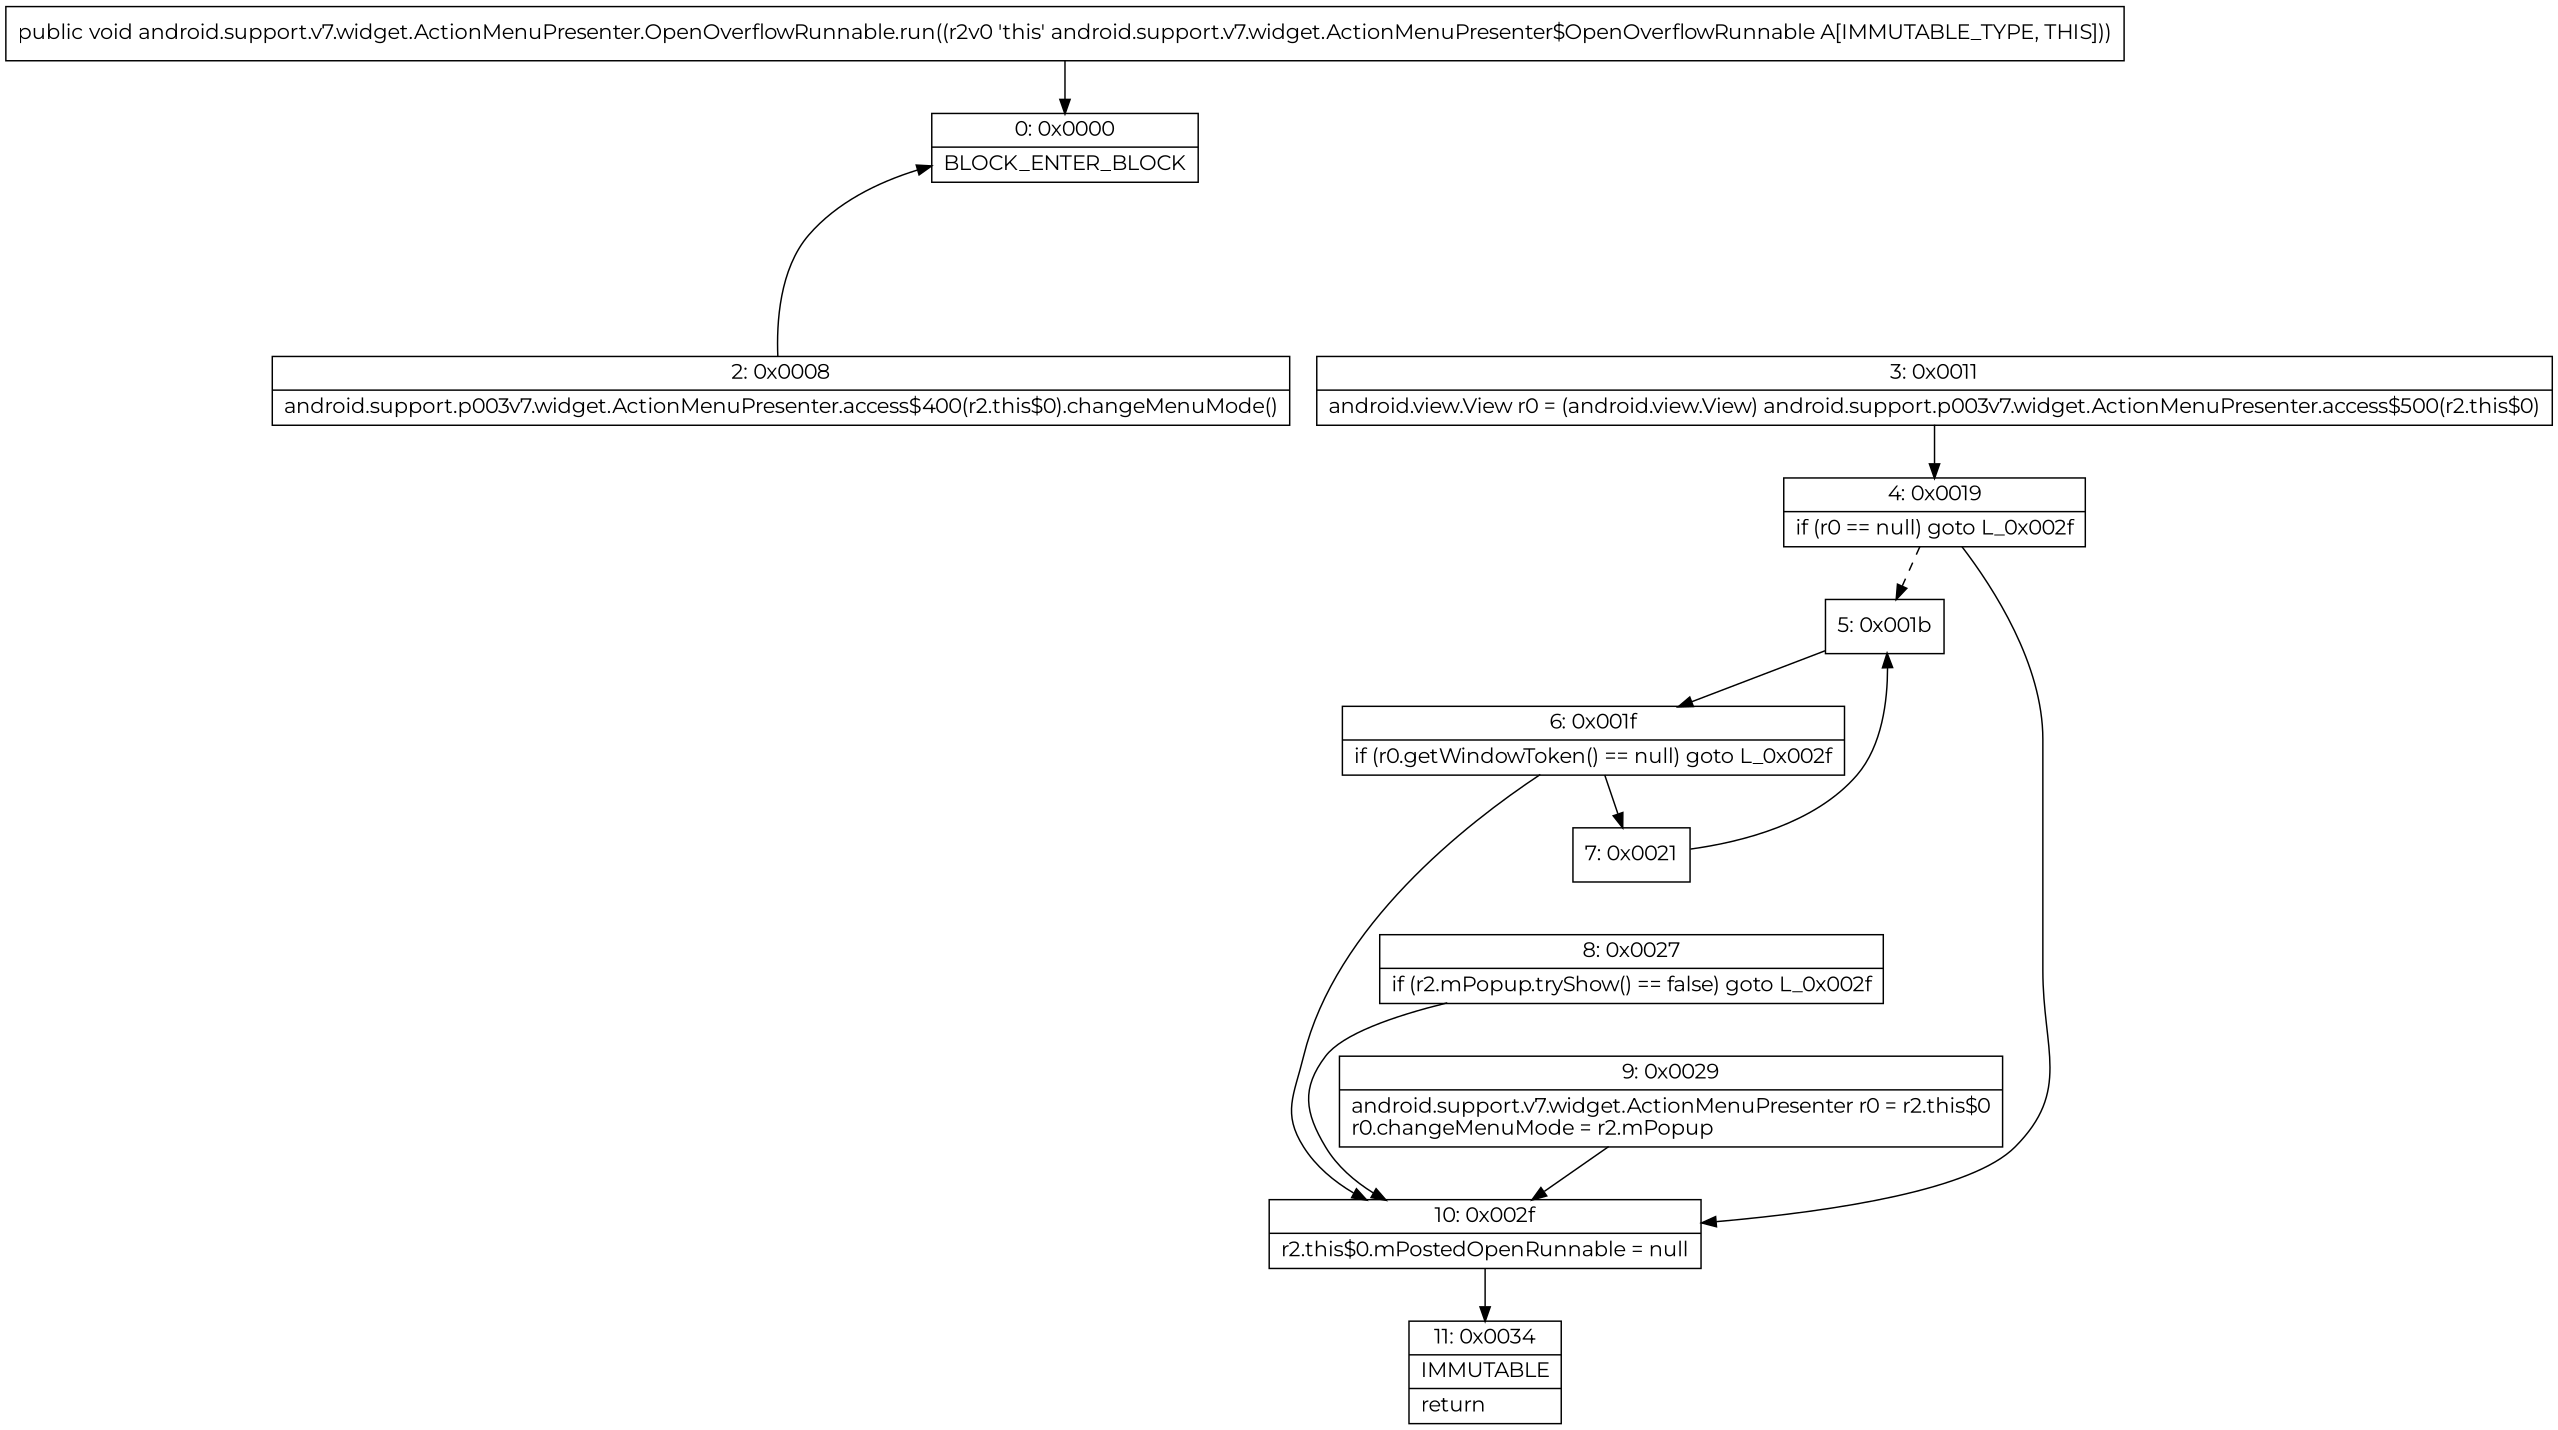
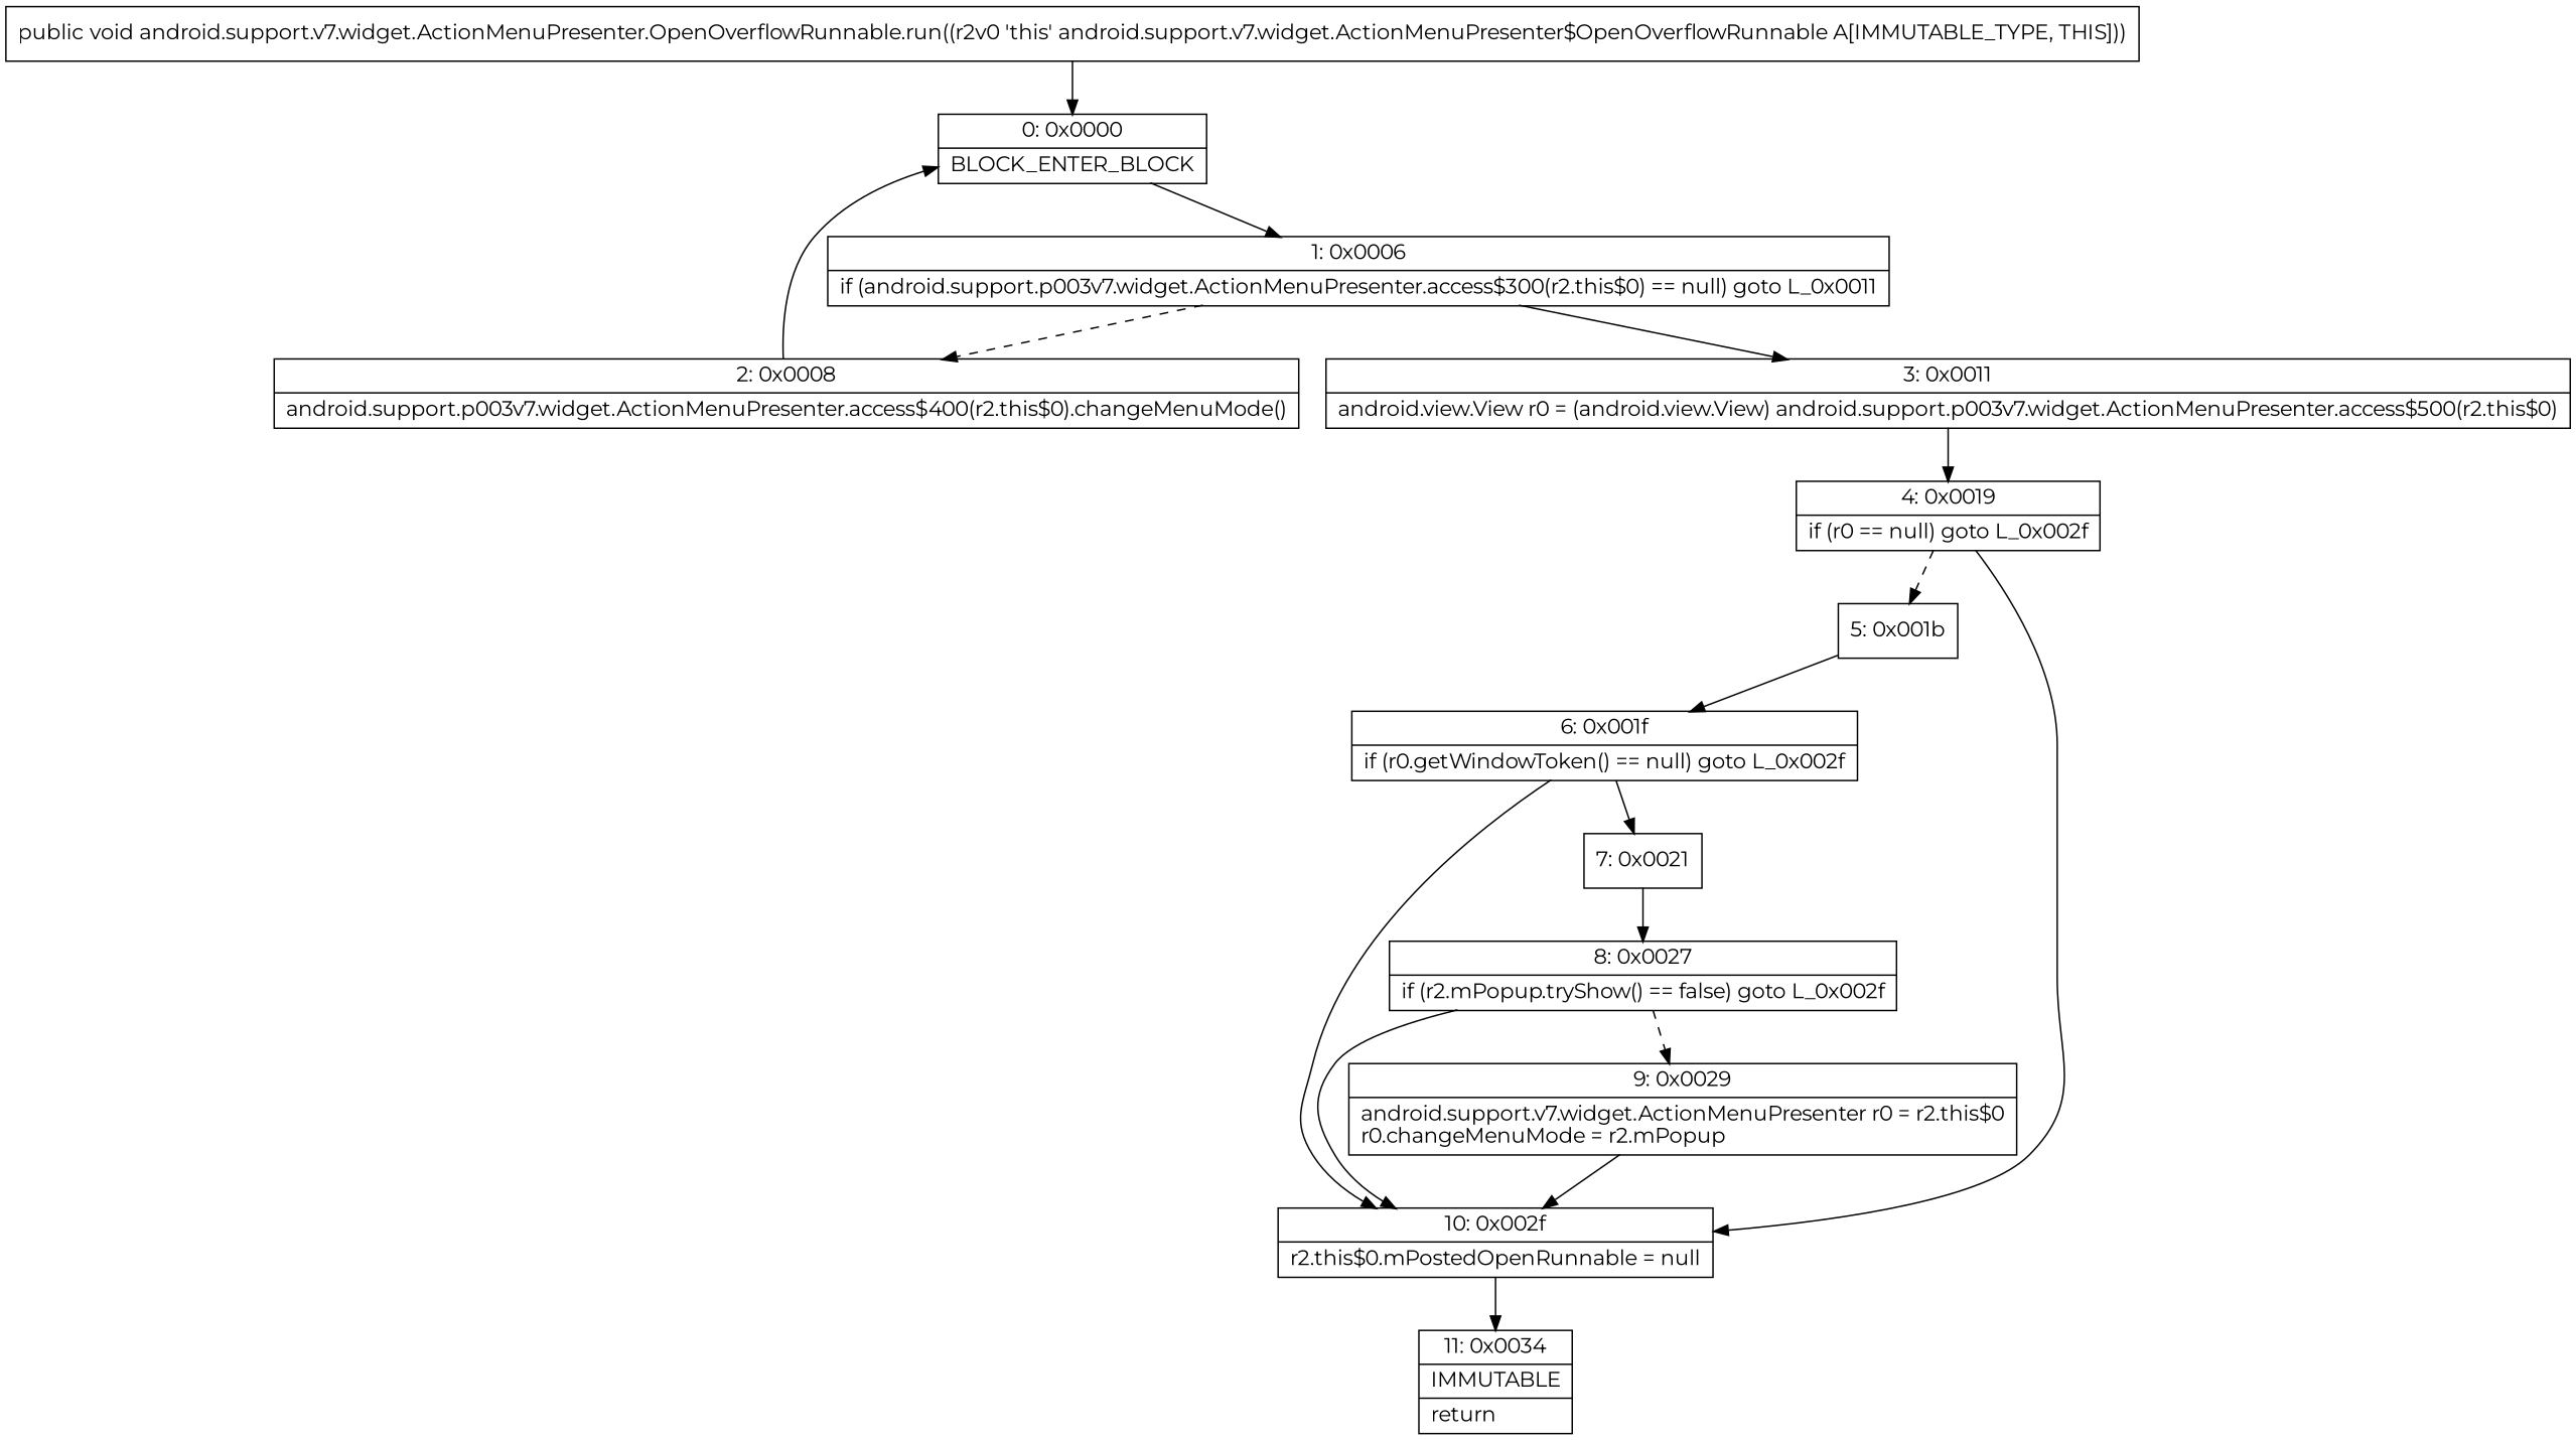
  digraph {
    fontname=Montserrat
    node [fontname=Montserrat shape=record]
    edge [fontname=Montserrat]
    n1 [label="{0\:\ 0x0000|BLOCK_ENTER_BLOCK\l}"]
+   n2 [label="{1\:\ 0x0006|if (android.support.p003v7.widget.ActionMenuPresenter.access$300(r2.this$0) == null) goto L_0x0011\l}"]
    n3 [label="{2\:\ 0x0008|android.support.p003v7.widget.ActionMenuPresenter.access$400(r2.this$0).changeMenuMode()\l}"]
    n4 [label="{3\:\ 0x0011|android.view.View r0 = (android.view.View) android.support.p003v7.widget.ActionMenuPresenter.access$500(r2.this$0)\l}"]
    n5 [label="{4\:\ 0x0019|if (r0 == null) goto L_0x002f\l}"]
    n6 [label="{5\:\ 0x001b}"]
    n7 [label="{10\:\ 0x002f|r2.this$0.mPostedOpenRunnable = null\l}"]
    n8 [label="{6\:\ 0x001f|if (r0.getWindowToken() == null) goto L_0x002f\l}"]
    n9 [label="{11\:\ 0x0034|IMMUTABLE\l|return\l}"]
    n10 [label="{7\:\ 0x0021}"]
    n11 [label="{8\:\ 0x0027|if (r2.mPopup.tryShow() == false) goto L_0x002f\l}"]
    n12 [label="{9\:\ 0x0029|android.support.v7.widget.ActionMenuPresenter r0 = r2.this$0\lr0.changeMenuMode = r2.mPopup\l}"]
    n13 [label="{public void android.support.v7.widget.ActionMenuPresenter.OpenOverflowRunnable.run((r2v0 'this' android.support.v7.widget.ActionMenuPresenter$OpenOverflowRunnable A[IMMUTABLE_TYPE, THIS])) }"]
+   n1 -> n2
+   n2 -> n3 [style=dashed]
+   n2 -> n4
    n3 -> n1
    n4 -> n5
    n5 -> n6 [style=dashed]
    n5 -> n7
    n6 -> n8
    n7 -> n9
    n8 -> n7
    n8 -> n10 [style=solid]
-   n10 -> n6
+   n10 -> n11
    n11 -> n7
+   n11 -> n12 [style=dashed]
    n12 -> n7
    n13 -> n1
  }
